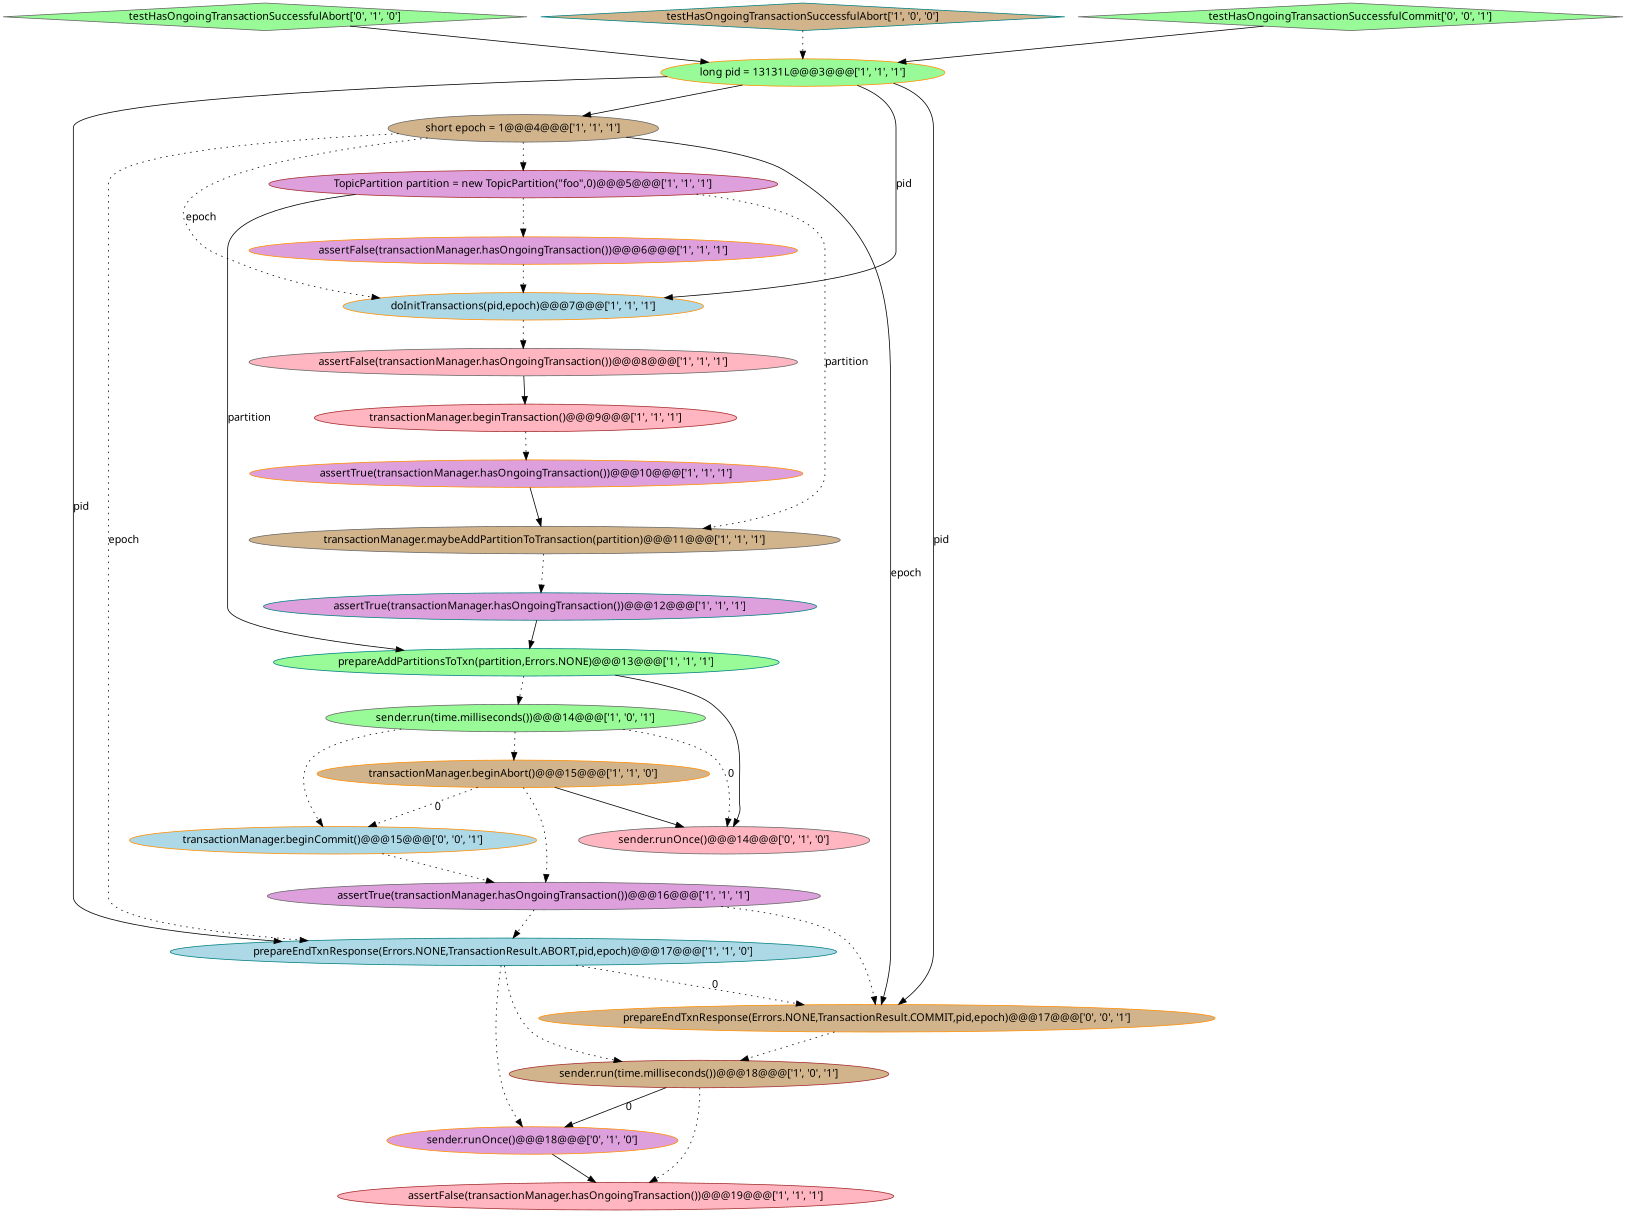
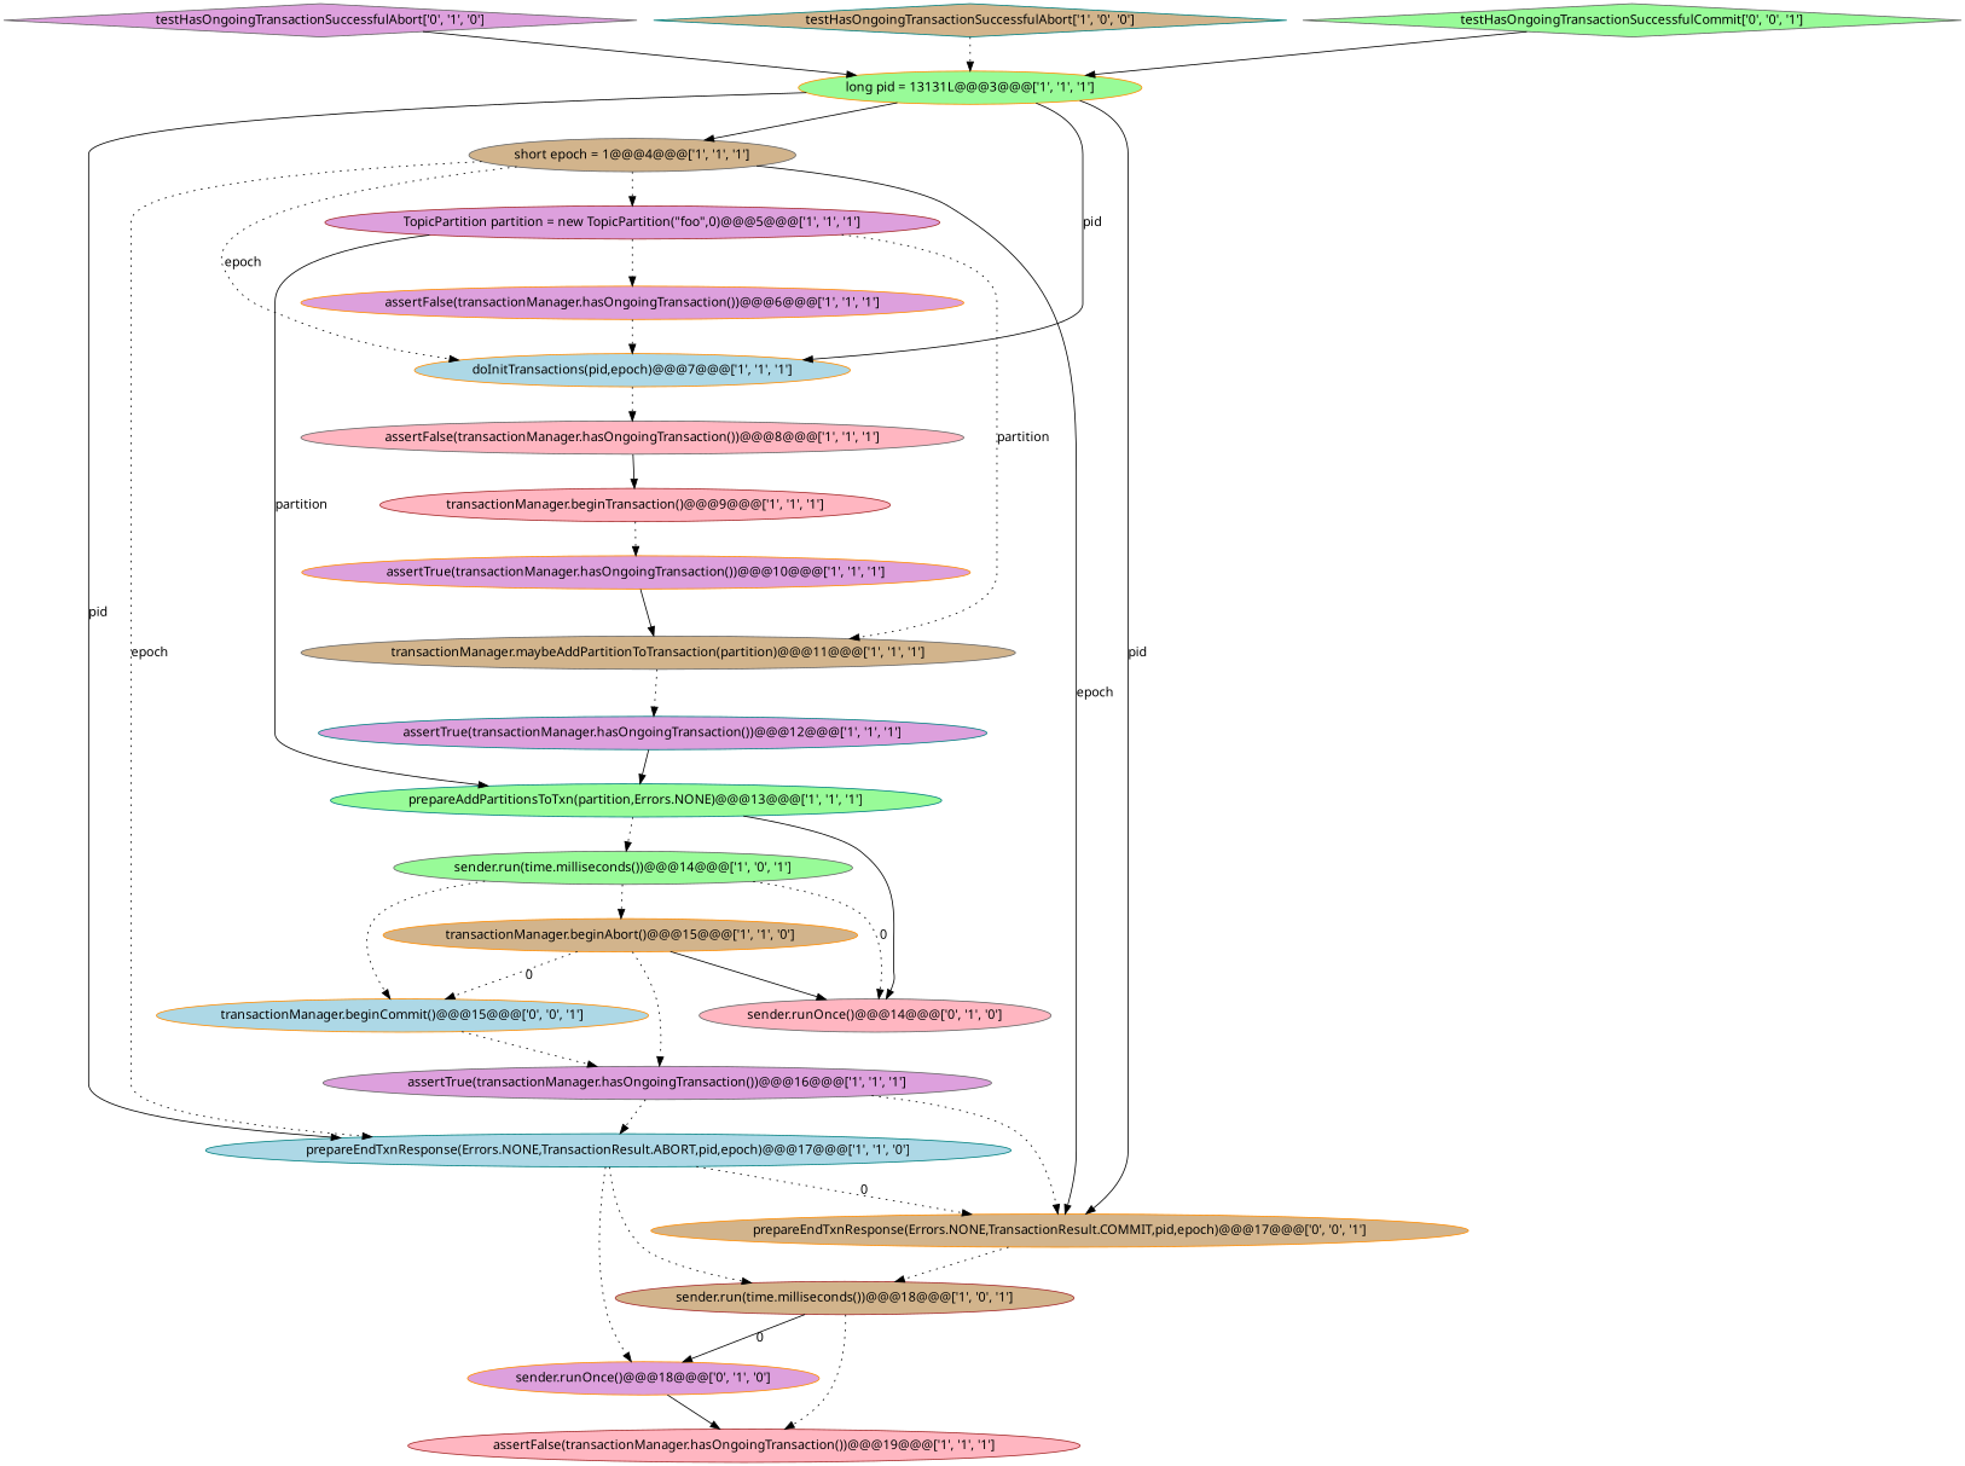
  digraph {
    fontname="Noto Sans"
    node [color=gray40 fillcolor=plum fontname="Noto Sans" shape=ellipse style=filled]
    edge [fontname="Noto Sans" style=dotted]
    n1 [color=teal fillcolor=palegreen label="prepareAddPartitionsToTxn(partition,Errors.NONE)@@@13@@@['1', '1', '1']"]
    n2 [fillcolor=lightpink label="sender.runOnce()@@@14@@@['0', '1', '0']"]
    n3 [fillcolor=palegreen label="sender.run(time.milliseconds())@@@14@@@['1', '0', '1']"]
    n4 [color=darkorange fillcolor=tan label="transactionManager.beginAbort()@@@15@@@['1', '1', '0']"]
    n5 [color=darkorange fillcolor=lightblue label="transactionManager.beginCommit()@@@15@@@['0', '0', '1']"]
    n6 [color=brown fillcolor=tan label="sender.run(time.milliseconds())@@@18@@@['1', '0', '1']"]
    n7 [color=brown fillcolor=lightpink label="assertFalse(transactionManager.hasOngoingTransaction())@@@19@@@['1', '1', '1']"]
    n8 [color=darkorange label="sender.runOnce()@@@18@@@['0', '1', '0']"]
    n9 [label="assertTrue(transactionManager.hasOngoingTransaction())@@@16@@@['1', '1', '1']"]
    n10 [color=darkorange fillcolor=tan label="prepareEndTxnResponse(Errors.NONE,TransactionResult.COMMIT,pid,epoch)@@@17@@@['0', '0', '1']"]
    n11 [color=teal fillcolor=lightblue label="prepareEndTxnResponse(Errors.NONE,TransactionResult.ABORT,pid,epoch)@@@17@@@['1', '1', '0']"]
    n12 [color=darkorange label="assertTrue(transactionManager.hasOngoingTransaction())@@@10@@@['1', '1', '1']"]
    n13 [fillcolor=tan label="transactionManager.maybeAddPartitionToTransaction(partition)@@@11@@@['1', '1', '1']"]
    n14 [color=teal label="assertTrue(transactionManager.hasOngoingTransaction())@@@12@@@['1', '1', '1']"]
-   n15 [fillcolor=palegreen label="testHasOngoingTransactionSuccessfulAbort['0', '1', '0']" shape=diamond]
+   n15 [label="testHasOngoingTransactionSuccessfulAbort['0', '1', '0']" shape=diamond]
    n16 [color=darkorange fillcolor=palegreen label="long pid = 13131L@@@3@@@['1', '1', '1']"]
    n17 [color=darkorange fillcolor=lightblue label="doInitTransactions(pid,epoch)@@@7@@@['1', '1', '1']"]
    n18 [fillcolor=tan label="short epoch = 1@@@4@@@['1', '1', '1']"]
    n19 [color=teal fillcolor=tan label="testHasOngoingTransactionSuccessfulAbort['1', '0', '0']" shape=diamond]
    n20 [color=brown label="TopicPartition partition = new TopicPartition(\"foo\",0)@@@5@@@['1', '1', '1']"]
    n21 [color=darkorange label="assertFalse(transactionManager.hasOngoingTransaction())@@@6@@@['1', '1', '1']"]
    n22 [fillcolor=lightpink label="assertFalse(transactionManager.hasOngoingTransaction())@@@8@@@['1', '1', '1']"]
    n23 [color=brown fillcolor=lightpink label="transactionManager.beginTransaction()@@@9@@@['1', '1', '1']"]
    n24 [fillcolor=palegreen label="testHasOngoingTransactionSuccessfulCommit['0', '0', '1']" shape=diamond]
    n1 -> n2 [style=solid]
    n1 -> n3
    n3 -> n2 [label=0]
    n3 -> n4
    n3 -> n5
    n4 -> n2 [style=solid]
    n4 -> n5 [label=0]
    n4 -> n9
    n5 -> n9
    n6 -> n7
    n6 -> n8 [label=0 style=solid]
    n8 -> n7 [style=solid]
    n9 -> n10
    n9 -> n11
    n10 -> n6
    n11 -> n6
    n11 -> n8
    n11 -> n10 [label=0]
    n12 -> n13 [style=solid]
    n13 -> n14
    n14 -> n1 [style=solid]
    n15 -> n16 [style=solid]
    n16 -> n10 [label=pid style=solid]
    n16 -> n11 [label=pid style=solid]
    n16 -> n17 [label=pid style=solid]
    n16 -> n18 [style=solid]
    n17 -> n22
    n18 -> n10 [label=epoch style=solid]
    n18 -> n11 [label=epoch]
    n18 -> n17 [label=epoch]
    n18 -> n20
    n19 -> n16
    n20 -> n1 [label=partition style=solid]
    n20 -> n13 [label=partition]
    n20 -> n21
    n21 -> n17
    n22 -> n23 [style=solid]
    n23 -> n12
    n24 -> n16 [style=solid]
  }
